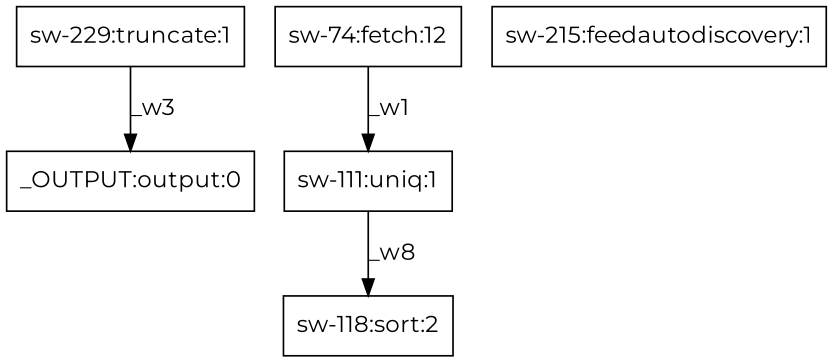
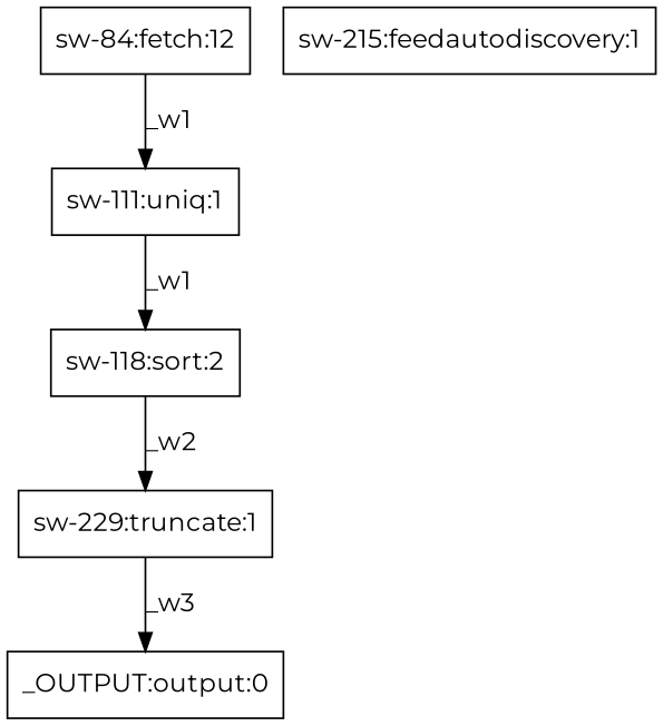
  digraph {
    fontname=Montserrat
    node [fontname=Montserrat shape=box]
    edge [fontname=Montserrat]
    n1 [label="_OUTPUT:output:0"]
    n2 [label="sw-111:uniq:1"]
    n3 [label="sw-118:sort:2"]
    n4 [label="sw-229:truncate:1"]
-   n5 [label="sw-74:fetch:12"]
+   n5 [label="sw-84:fetch:12"]
    n6 [label="sw-215:feedautodiscovery:1"]
-   n2 -> n3 [label=_w8]
+   n2 -> n3 [label=_w1]
+   n3 -> n4 [label=_w2]
    n4 -> n1 [label=_w3]
    n5 -> n2 [label=_w1]
  }
